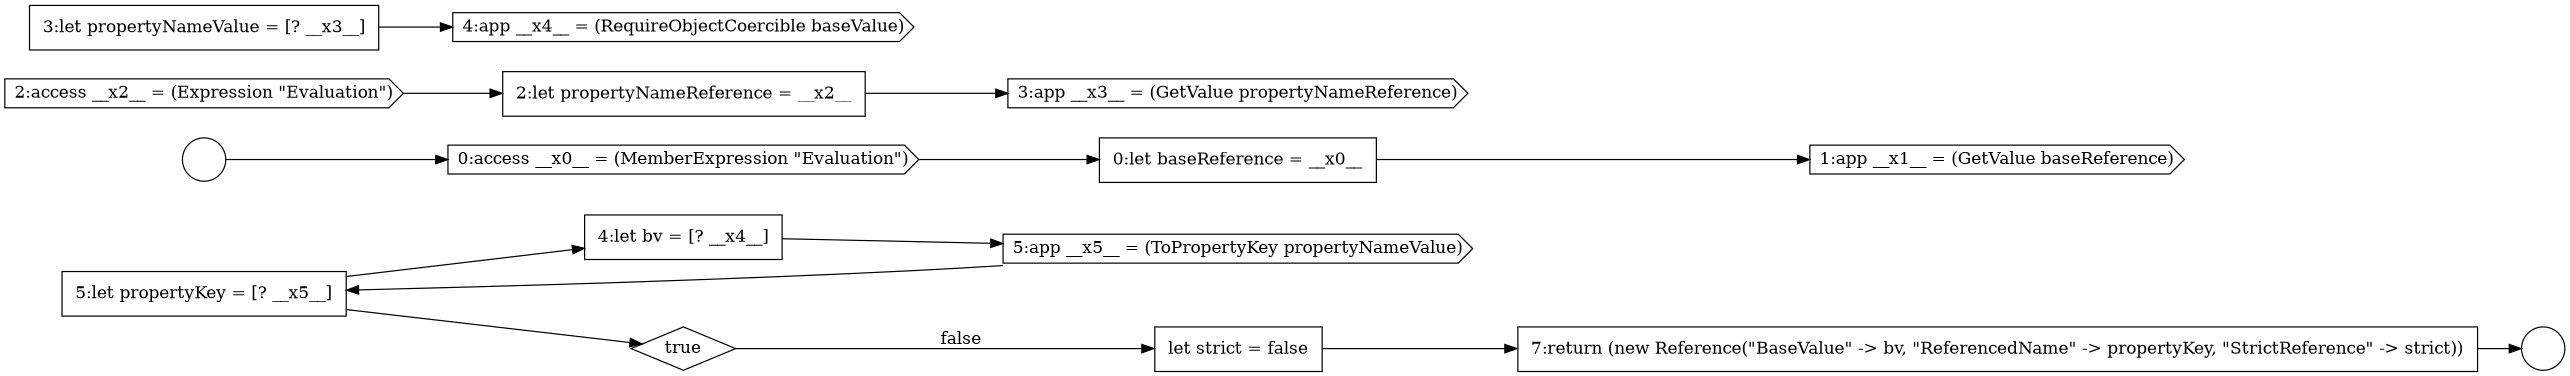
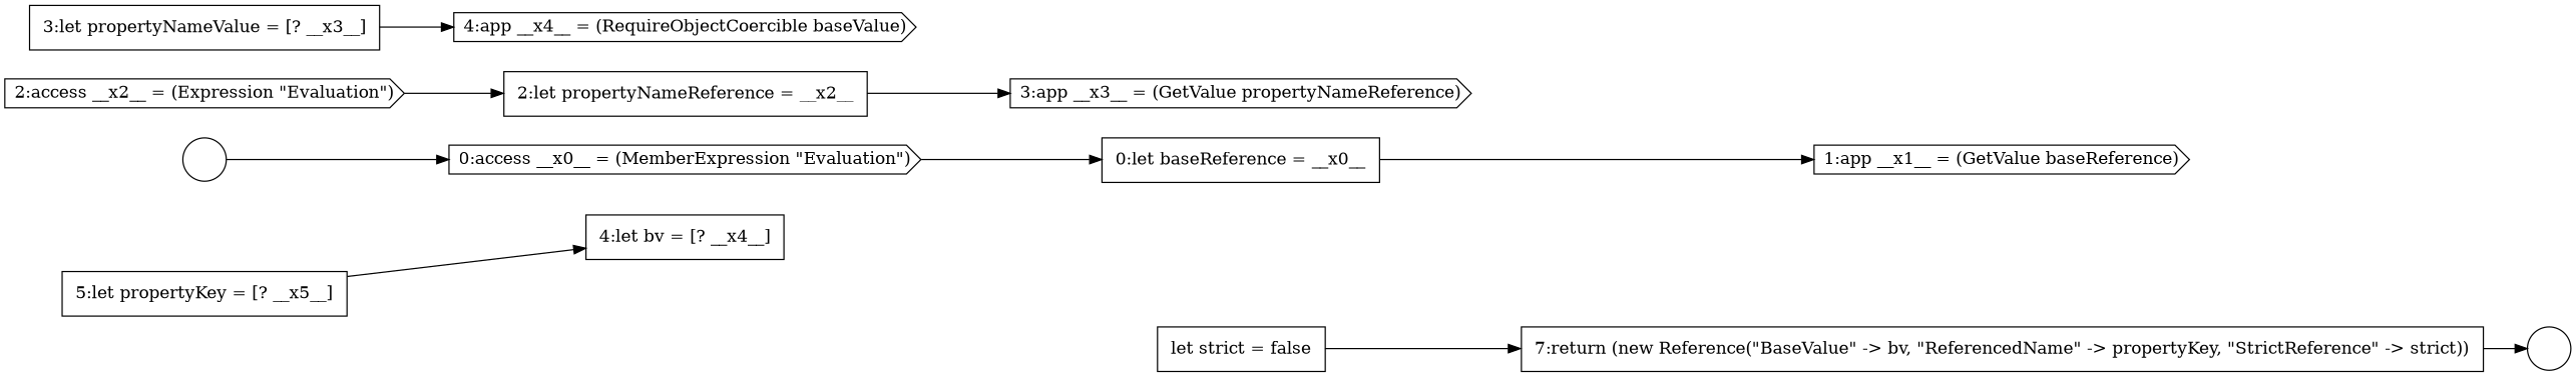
  digraph {
    rankdir=LR
    node [color=black fillcolor=white shape=none style=filled]
    edge [color=black]
    n1 [label=<<font color="black">     <table border="0" cellborder="1" cellspacing="0" cellpadding="10">       <tr><td align="left">7:return (new Reference(&quot;BaseValue&quot; -&gt; bv, &quot;ReferencedName&quot; -&gt; propertyKey, &quot;StrictReference&quot; -&gt; strict))</td></tr>     </table>   </font>> margin=0]
    n2 [label=" " shape=circle]
    n3 [label=<<font color="black">0:access __x0__ = (MemberExpression &quot;Evaluation&quot;)</font>> shape=cds]
    n4 [label=<<font color="black">     <table border="0" cellborder="1" cellspacing="0" cellpadding="10">       <tr><td align="left">0:let baseReference = __x0__</td></tr>     </table>   </font>> margin=0]
    n5 [label=<<font color="black">1:app __x1__ = (GetValue baseReference)</font>> shape=cds]
    n6 [label=<<font color="black">2:access __x2__ = (Expression &quot;Evaluation&quot;)</font>> shape=cds]
    n7 [label=<<font color="black">     <table border="0" cellborder="1" cellspacing="0" cellpadding="10">       <tr><td align="left">2:let propertyNameReference = __x2__</td></tr>     </table>   </font>> margin=0]
    n8 [label=<<font color="black">3:app __x3__ = (GetValue propertyNameReference)</font>> shape=cds]
    n9 [label=" " shape=circle]
-   n10 [label=<<font color="black">true</font>> shape=diamond]
    n11 [label=<<font color="black">     <table border="0" cellborder="1" cellspacing="0" cellpadding="10">       <tr><td align="left">let strict = false</td></tr>     </table>   </font>> margin=0]
    n12 [label=<<font color="black">     <table border="0" cellborder="1" cellspacing="0" cellpadding="10">       <tr><td align="left">4:let bv = [? __x4__]</td></tr>     </table>   </font>> margin=0]
-   n13 [label=<<font color="black">5:app __x5__ = (ToPropertyKey propertyNameValue)</font>> shape=cds]
    n14 [label=<<font color="black">     <table border="0" cellborder="1" cellspacing="0" cellpadding="10">       <tr><td align="left">5:let propertyKey = [? __x5__]</td></tr>     </table>   </font>> margin=0]
    n15 [label=<<font color="black">4:app __x4__ = (RequireObjectCoercible baseValue)</font>> shape=cds]
    n16 [label=<<font color="black">     <table border="0" cellborder="1" cellspacing="0" cellpadding="10">       <tr><td align="left">3:let propertyNameValue = [? __x3__]</td></tr>     </table>   </font>> margin=0]
    n1 -> n2
    n3 -> n4
    n4 -> n5
    n6 -> n7
    n7 -> n8
    n9 -> n3
-   n10 -> n11 [label=<<font color="black">false</font>>]
    n11 -> n1
-   n12 -> n13
-   n13 -> n14
-   n14 -> n10
    n14 -> n12
    n16 -> n15
  }
